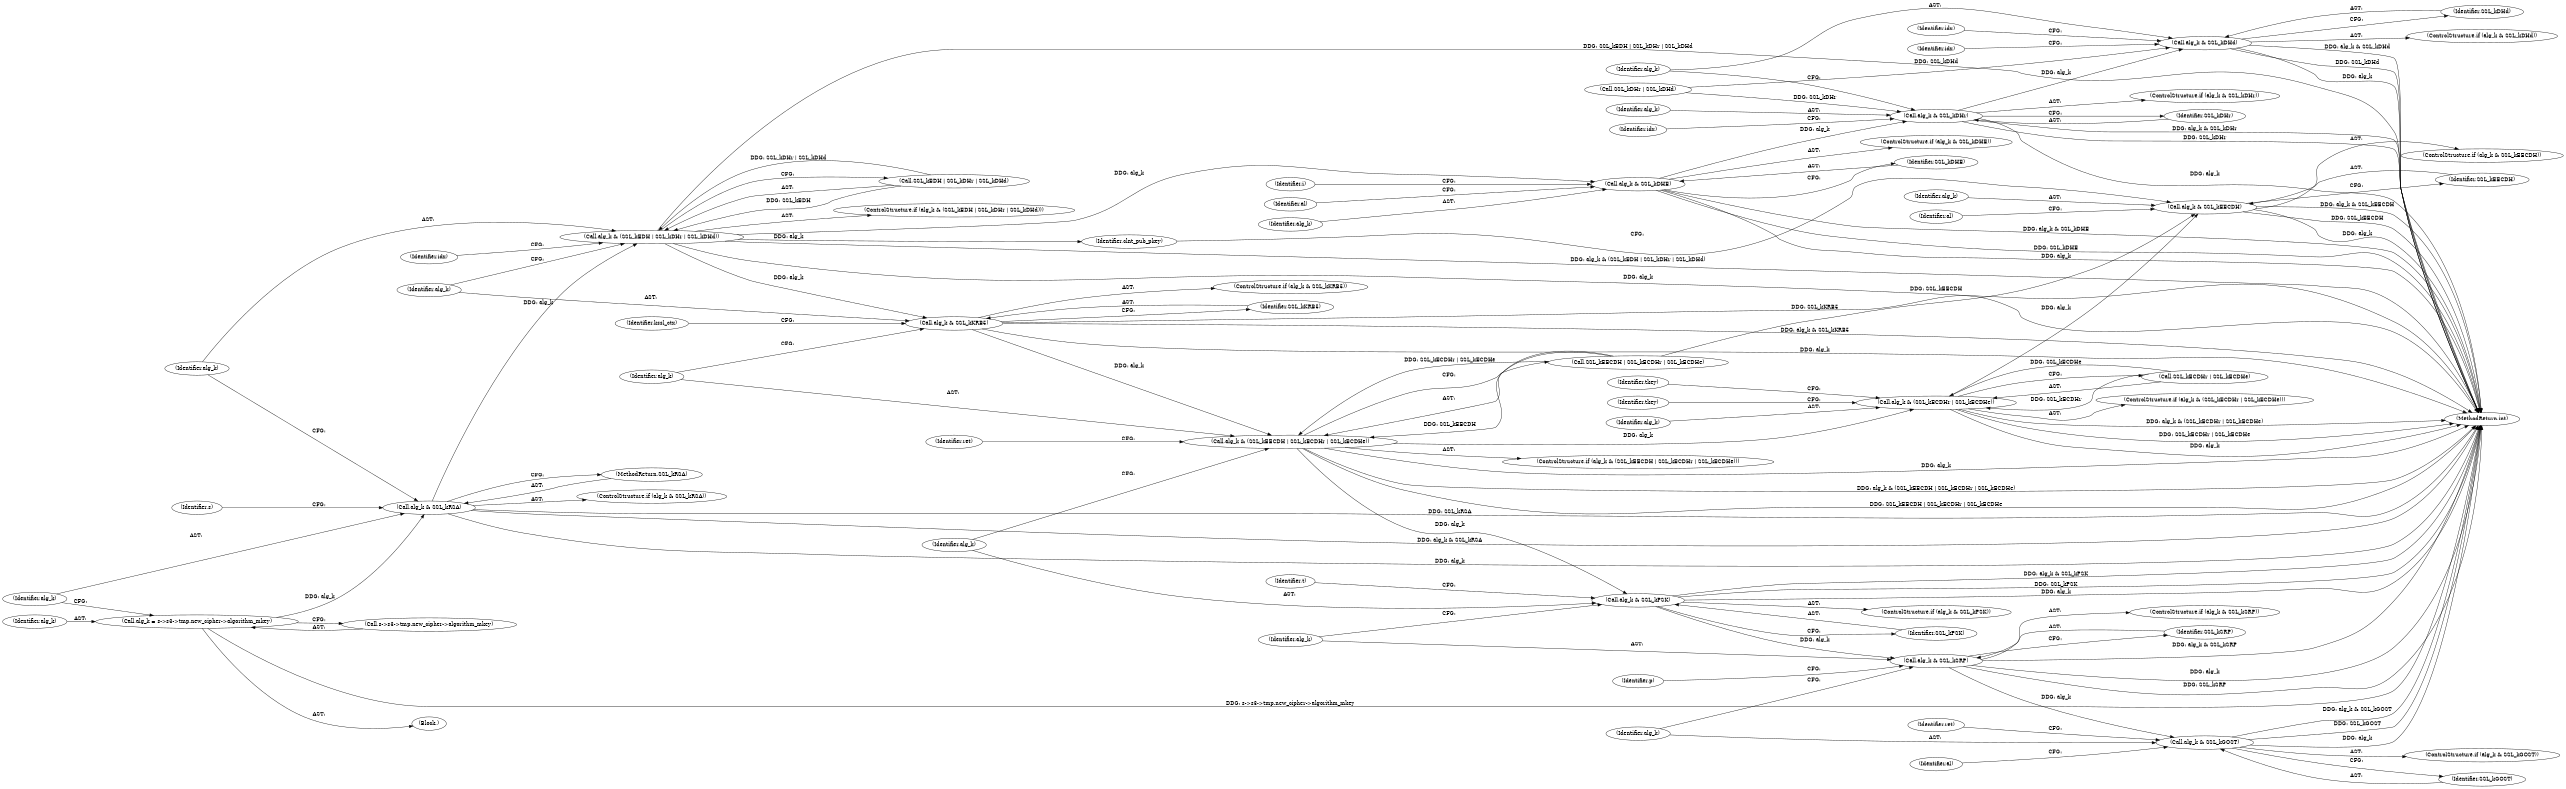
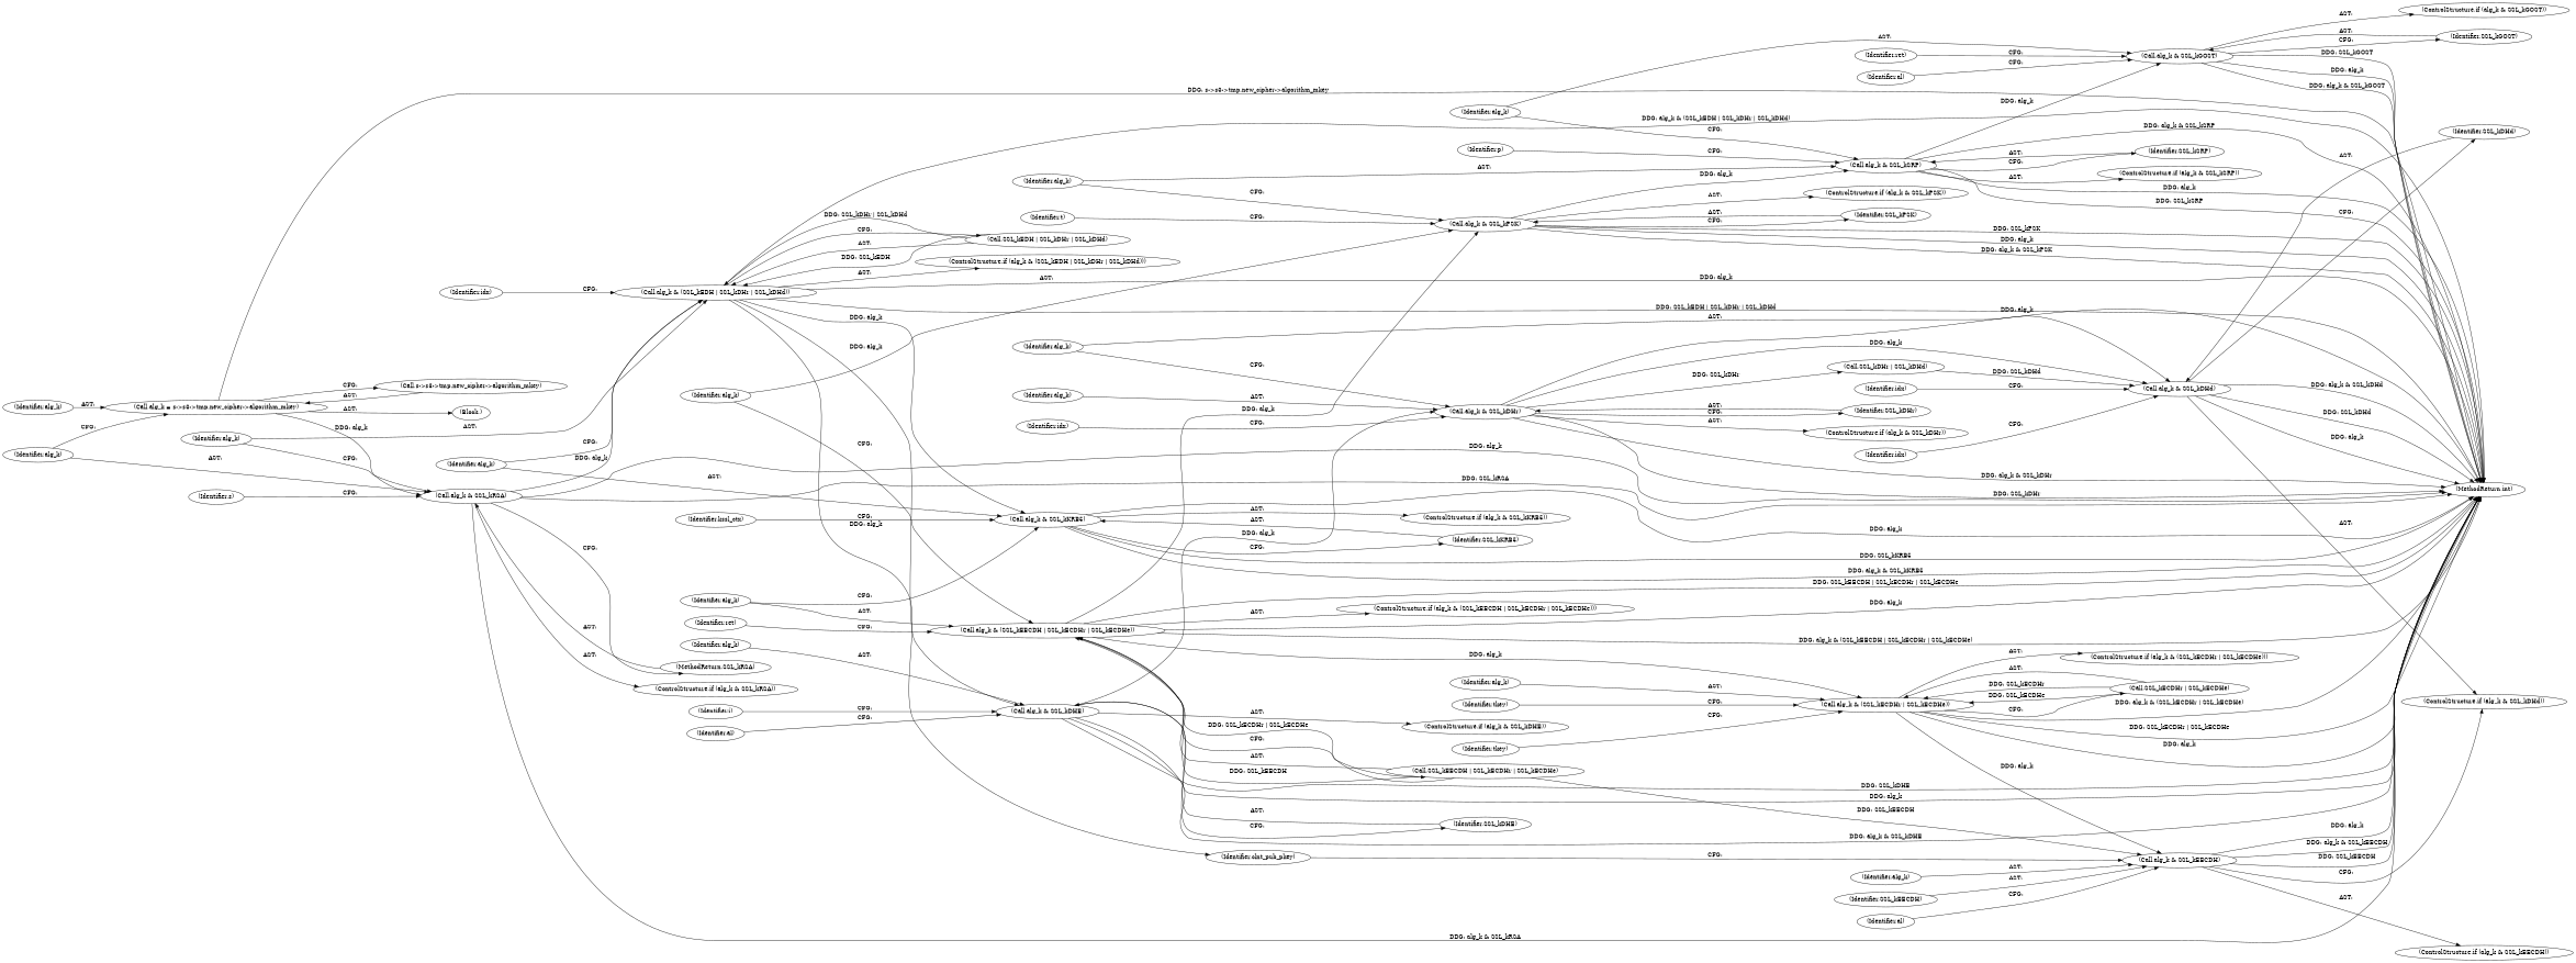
  digraph {
    rankdir=LR
    n1 [label="(Call,alg_k = s->s3->tmp.new_cipher->algorithm_mkey)"]
    n2 [label="(Call,alg_k & SSL_kRSA)"]
    n3 [label="(Block,)"]
    n4 [label="(Call,s->s3->tmp.new_cipher->algorithm_mkey)"]
    n5 [label="(MethodReturn,int)"]
    n6 [label="(Call,alg_k & (SSL_kEDH | SSL_kDHr | SSL_kDHd))"]
    n7 [label="(MethodReturn,SSL_kRSA)"]
    n8 [label="(ControlStructure,if (alg_k & SSL_kRSA))"]
    n9 [label="(Call,alg_k & SSL_kDHE)"]
    n10 [label="(Call,alg_k & SSL_kKRB5)"]
    n11 [label="(Call,SSL_kEDH | SSL_kDHr | SSL_kDHd)"]
    n12 [label="(ControlStructure,if (alg_k & (SSL_kEDH | SSL_kDHr | SSL_kDHd)))"]
    n13 [label="(Identifier,clnt_pub_pkey)"]
    n14 [label="(Call,alg_k & SSL_kDHr)"]
    n15 [label="(Identifier,SSL_kDHE)"]
    n16 [label="(ControlStructure,if (alg_k & SSL_kDHE))"]
    n17 [label="(Call,alg_k & SSL_kDHd)"]
    n18 [label="(Identifier,SSL_kDHr)"]
    n19 [label="(ControlStructure,if (alg_k & SSL_kDHr))"]
    n20 [label="(Call,alg_k & (SSL_kEECDH | SSL_kECDHr | SSL_kECDHe))"]
    n21 [label="(ControlStructure,if (alg_k & SSL_kKRB5))"]
    n22 [label="(Identifier,SSL_kKRB5)"]
    n23 [label="(ControlStructure,if (alg_k & SSL_kDHd))"]
    n24 [label="(Identifier,SSL_kDHd)"]
    n25 [label="(Call,alg_k & (SSL_kECDHr | SSL_kECDHe))"]
    n26 [label="(Call,alg_k & SSL_kPSK)"]
    n27 [label="(ControlStructure,if (alg_k & (SSL_kEECDH | SSL_kECDHr | SSL_kECDHe)))"]
    n28 [label="(Call,SSL_kEECDH | SSL_kECDHr | SSL_kECDHe)"]
    n29 [label="(Call,alg_k & SSL_kEECDH)"]
    n30 [label="(Call,SSL_kECDHr | SSL_kECDHe)"]
    n31 [label="(ControlStructure,if (alg_k & (SSL_kECDHr | SSL_kECDHe)))"]
    n32 [label="(Call,alg_k & SSL_kSRP)"]
    n33 [label="(ControlStructure,if (alg_k & SSL_kPSK))"]
    n34 [label="(Identifier,SSL_kPSK)"]
    n35 [label="(Identifier,SSL_kEECDH)"]
    n36 [label="(ControlStructure,if (alg_k & SSL_kEECDH))"]
    n37 [label="(Call,alg_k & SSL_kGOST)"]
    n38 [label="(Identifier,SSL_kSRP)"]
    n39 [label="(ControlStructure,if (alg_k & SSL_kSRP))"]
    n40 [label="(ControlStructure,if (alg_k & SSL_kGOST))"]
    n41 [label="(Identifier,SSL_kGOST)"]
    n42 [label="(Identifier,t)"]
    n43 [label="(Identifier,al)"]
    n44 [label="(Identifier,tkey)"]
    n45 [label="(Identifier,p)"]
    n46 [label="(Identifier,alg_k)"]
    n47 [label="(Identifier,al)"]
    n48 [label="(Identifier,s)"]
    n49 [label="(Identifier,alg_k)"]
    n50 [label="(Identifier,idx)"]
    n51 [label="(Identifier,alg_k)"]
    n52 [label="(Identifier,al)"]
    n53 [label="(Identifier,alg_k)"]
    n54 [label="(Identifier,alg_k)"]
    n55 [label="(Call,SSL_kDHr | SSL_kDHd)"]
    n56 [label="(Identifier,alg_k)"]
    n57 [label="(Identifier,alg_k)"]
    n58 [label="(Identifier,alg_k)"]
    n59 [label="(Identifier,alg_k)"]
    n60 [label="(Identifier,ret)"]
    n61 [label="(Identifier,alg_k)"]
    n62 [label="(Identifier,alg_k)"]
    n63 [label="(Identifier,kssl_ctx)"]
    n64 [label="(Identifier,idx)"]
    n65 [label="(Identifier,i)"]
    n66 [label="(Identifier,idx)"]
    n67 [label="(Identifier,idx)"]
    n68 [label="(Identifier,tkey)"]
    n69 [label="(Identifier,alg_k)"]
    n70 [label="(Identifier,ret)"]
    n71 [label="(Identifier,alg_k)"]
    n1 -> n2 [label="DDG: alg_k"]
    n1 -> n3 [label="AST: "]
    n1 -> n4 [label="CFG: "]
    n1 -> n5 [label="DDG: s->s3->tmp.new_cipher->algorithm_mkey"]
    n2 -> n5 [label="DDG: alg_k"]
    n2 -> n5 [label="DDG: SSL_kRSA"]
    n2 -> n5 [label="DDG: alg_k & SSL_kRSA"]
    n2 -> n6 [label="DDG: alg_k"]
    n2 -> n7 [label="CFG: "]
    n2 -> n8 [label="AST: "]
    n4 -> n1 [label="AST: "]
    n6 -> n5 [label="DDG: alg_k"]
    n6 -> n5 [label="DDG: SSL_kEDH | SSL_kDHr | SSL_kDHd"]
    n6 -> n5 [label="DDG: alg_k & (SSL_kEDH | SSL_kDHr | SSL_kDHd)"]
    n6 -> n9 [label="DDG: alg_k"]
    n6 -> n10 [label="DDG: alg_k"]
    n6 -> n11 [label="CFG: "]
    n6 -> n12 [label="AST: "]
    n6 -> n13 [label="DDG: alg_k"]
    n7 -> n2 [label="AST: "]
    n9 -> n5 [label="DDG: SSL_kDHE"]
    n9 -> n5 [label="DDG: alg_k"]
    n9 -> n5 [label="DDG: alg_k & SSL_kDHE"]
    n9 -> n14 [label="DDG: alg_k"]
    n9 -> n15 [label="CFG: "]
    n9 -> n16 [label="AST: "]
    n10 -> n5 [label="DDG: alg_k"]
    n10 -> n5 [label="DDG: SSL_kKRB5"]
    n10 -> n5 [label="DDG: alg_k & SSL_kKRB5"]
-   n10 -> n20 [label="DDG: alg_k"]
    n10 -> n21 [label="AST: "]
    n10 -> n22 [label="CFG: "]
    n11 -> n6 [label="AST: "]
    n11 -> n6 [label="DDG: SSL_kEDH"]
    n11 -> n6 [label="DDG: SSL_kDHr | SSL_kDHd"]
    n13 -> n29 [label="CFG: "]
    n14 -> n5 [label="DDG: alg_k & SSL_kDHr"]
    n14 -> n5 [label="DDG: SSL_kDHr"]
    n14 -> n5 [label="DDG: alg_k"]
    n14 -> n17 [label="DDG: alg_k"]
    n14 -> n18 [label="CFG: "]
    n14 -> n19 [label="AST: "]
    n15 -> n9 [label="AST: "]
    n17 -> n5 [label="DDG: alg_k & SSL_kDHd"]
    n17 -> n5 [label="DDG: SSL_kDHd"]
    n17 -> n5 [label="DDG: alg_k"]
    n17 -> n23 [label="AST: "]
    n17 -> n24 [label="CFG: "]
    n18 -> n14 [label="AST: "]
    n20 -> n5 [label="DDG: alg_k & (SSL_kEECDH | SSL_kECDHr | SSL_kECDHe)"]
    n20 -> n5 [label="DDG: SSL_kEECDH | SSL_kECDHr | SSL_kECDHe"]
    n20 -> n5 [label="DDG: alg_k"]
    n20 -> n25 [label="DDG: alg_k"]
    n20 -> n26 [label="DDG: alg_k"]
    n20 -> n27 [label="AST: "]
    n20 -> n28 [label="CFG: "]
    n22 -> n10 [label="AST: "]
    n24 -> n17 [label="AST: "]
    n25 -> n5 [label="DDG: alg_k & (SSL_kECDHr | SSL_kECDHe)"]
    n25 -> n5 [label="DDG: SSL_kECDHr | SSL_kECDHe"]
    n25 -> n5 [label="DDG: alg_k"]
    n25 -> n29 [label="DDG: alg_k"]
    n25 -> n30 [label="CFG: "]
    n25 -> n31 [label="AST: "]
    n26 -> n5 [label="DDG: SSL_kPSK"]
    n26 -> n5 [label="DDG: alg_k"]
    n26 -> n5 [label="DDG: alg_k & SSL_kPSK"]
    n26 -> n32 [label="DDG: alg_k"]
    n26 -> n33 [label="AST: "]
    n26 -> n34 [label="CFG: "]
    n28 -> n20 [label="AST: "]
    n28 -> n20 [label="DDG: SSL_kEECDH"]
    n28 -> n20 [label="DDG: SSL_kECDHr | SSL_kECDHe"]
    n28 -> n29 [label="DDG: SSL_kEECDH"]
    n29 -> n5 [label="DDG: SSL_kEECDH"]
    n29 -> n5 [label="DDG: alg_k"]
    n29 -> n5 [label="DDG: alg_k & SSL_kEECDH"]
-   n29 -> n35 [label="CFG: "]
+   n29 -> n23 [label="CFG: "]
    n29 -> n36 [label="AST: "]
    n30 -> n25 [label="AST: "]
    n30 -> n25 [label="DDG: SSL_kECDHr"]
    n30 -> n25 [label="DDG: SSL_kECDHe"]
    n32 -> n5 [label="DDG: alg_k & SSL_kSRP"]
    n32 -> n5 [label="DDG: alg_k"]
    n32 -> n5 [label="DDG: SSL_kSRP"]
    n32 -> n37 [label="DDG: alg_k"]
    n32 -> n38 [label="CFG: "]
    n32 -> n39 [label="AST: "]
    n34 -> n26 [label="AST: "]
    n35 -> n29 [label="AST: "]
    n37 -> n5 [label="DDG: SSL_kGOST"]
    n37 -> n5 [label="DDG: alg_k"]
    n37 -> n5 [label="DDG: alg_k & SSL_kGOST"]
    n37 -> n40 [label="AST: "]
    n37 -> n41 [label="CFG: "]
    n38 -> n32 [label="AST: "]
    n41 -> n37 [label="AST: "]
    n42 -> n26 [label="CFG: "]
    n43 -> n9 [label="CFG: "]
    n44 -> n25 [label="CFG: "]
    n45 -> n32 [label="CFG: "]
    n46 -> n32 [label="CFG: "]
    n46 -> n37 [label="AST: "]
    n47 -> n37 [label="CFG: "]
    n48 -> n2 [label="CFG: "]
    n49 -> n25 [label="AST: "]
    n50 -> n17 [label="CFG: "]
    n51 -> n1 [label="CFG: "]
    n51 -> n2 [label="AST: "]
    n52 -> n29 [label="CFG: "]
    n53 -> n14 [label="AST: "]
    n54 -> n6 [label="CFG: "]
    n54 -> n10 [label="AST: "]
-   n55 -> n14 [label="DDG: SSL_kDHr"]
+   n14 -> n55 [label="DDG: SSL_kDHr"]
    n55 -> n17 [label="DDG: SSL_kDHd"]
    n56 -> n10 [label="CFG: "]
    n56 -> n20 [label="AST: "]
    n57 -> n2 [label="CFG: "]
    n57 -> n6 [label="AST: "]
    n58 -> n20 [label="CFG: "]
    n58 -> n26 [label="AST: "]
    n59 -> n1 [label="AST: "]
    n60 -> n20 [label="CFG: "]
    n61 -> n9 [label="AST: "]
    n62 -> n14 [label="CFG: "]
    n62 -> n17 [label="AST: "]
    n63 -> n10 [label="CFG: "]
    n64 -> n17 [label="CFG: "]
    n65 -> n9 [label="CFG: "]
    n66 -> n6 [label="CFG: "]
    n67 -> n14 [label="CFG: "]
    n68 -> n25 [label="CFG: "]
    n69 -> n26 [label="CFG: "]
    n69 -> n32 [label="AST: "]
    n70 -> n37 [label="CFG: "]
    n71 -> n29 [label="AST: "]
  }
